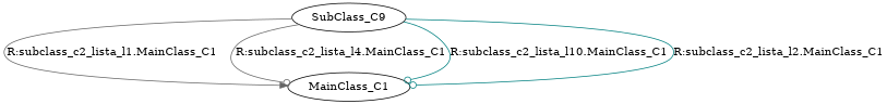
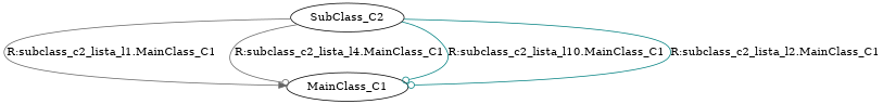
  digraph {
    node [isStarClass=false ownerPlantType=Stazione]
    edge [OperationKind=AUTO field=mainclass_c1 fieldType=MainClass_C1 op=R color=gray40 arrowhead=odot]
    MainClass_C1 [classID=1 classIndex=0]
-   SubClass_C2 [classID=2 classIndex=1 label=SubClass_C9]
+   SubClass_C2 [classID=2 classIndex=1]
    subgraph sub_1 {
      MainClass_C1
      SubClass_C2
    }
    SubClass_C2 -> MainClass_C1 [label="R:subclass_c2_lista_l1.MainClass_C1" list_name=subclass_c2_lista_l1 arrowhead=normal]
    SubClass_C2 -> MainClass_C1 [label="R:subclass_c2_lista_l4.MainClass_C1" list_name=subclass_c2_lista_l4]
    SubClass_C2 -> MainClass_C1 [label="R:subclass_c2_lista_l10.MainClass_C1" list_name=subclass_c2_lista_l10 color=teal]
    SubClass_C2 -> MainClass_C1 [label="R:subclass_c2_lista_l2.MainClass_C1" list_name=subclass_c2_lista_l2 color=teal]
  }
